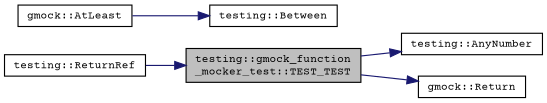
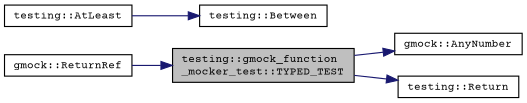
  digraph {
    fontname="Courier Prime"
    rankdir=LR
    node [color=black fontname="Courier Prime" fontsize=10 shape=record]
    edge [color=midnightblue fontname="Courier Prime" fontsize=10 labelfontname=Helvetica labelfontsize=10 style=solid]
-   n1 [fillcolor=grey75 fontcolor=black height=0.2 label="testing::gmock_function\l_mocker_test::TEST_TEST" style=filled width=0.4]
-   n2 [height=0.2 label="testing::AnyNumber" width=0.4]
-   n3 [height=0.2 label="gmock::Return" width=0.4]
-   n4 [height=0.2 label="testing::ReturnRef" width=0.4]
-   n5 [height=0.2 label="gmock::AtLeast" width=0.4]
+   n1 [fillcolor=grey75 fontcolor=black height=0.2 label="testing::gmock_function\l_mocker_test::TYPED_TEST" style=filled width=0.4]
+   n2 [height=0.2 label="gmock::AnyNumber" width=0.4]
+   n3 [height=0.2 label="testing::Return" width=0.4]
+   n4 [height=0.2 label="gmock::ReturnRef" width=0.4]
+   n5 [height=0.2 label="testing::AtLeast" width=0.4]
    n6 [height=0.2 label="testing::Between" width=0.4]
    n1 -> n2
    n1 -> n3
    n4 -> n1
    n5 -> n6
  }
